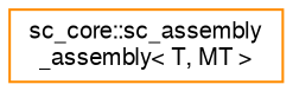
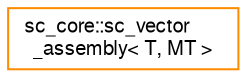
  digraph {
    rankdir=LR
-   n1 [color=darkorange fillcolor=white fontname=FreeSans fontsize=10 height=0.2 label="sc_core::sc_assembly\l_assembly\< T, MT \>" shape=box style=filled width=0.4]
+   n1 [color=darkorange fillcolor=white fontname=FreeSans fontsize=10 height=0.2 label="sc_core::sc_vector\l_assembly\< T, MT \>" shape=box style=filled width=0.4]
  }
